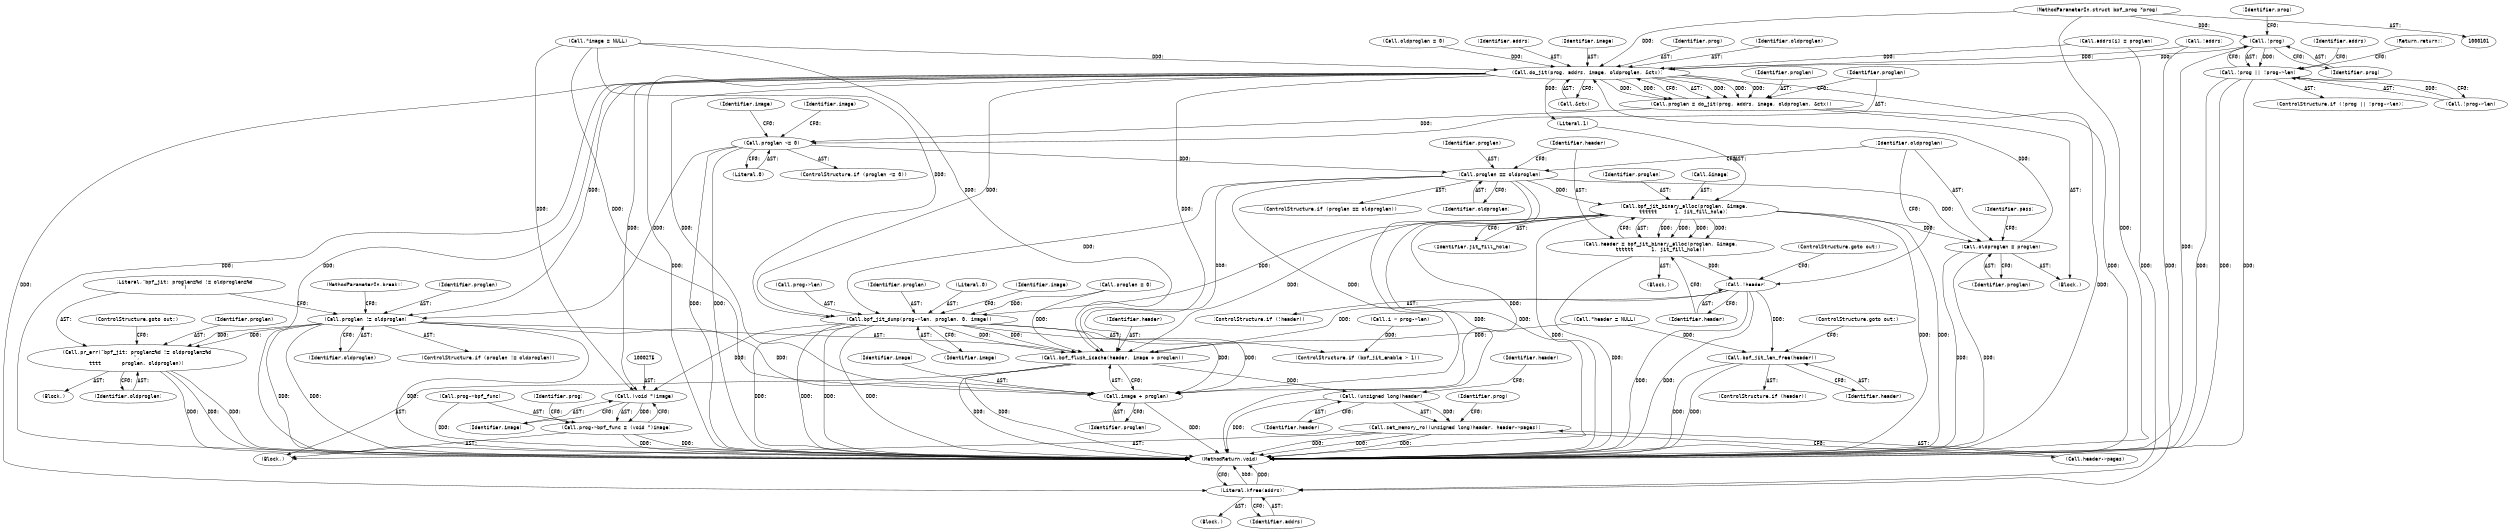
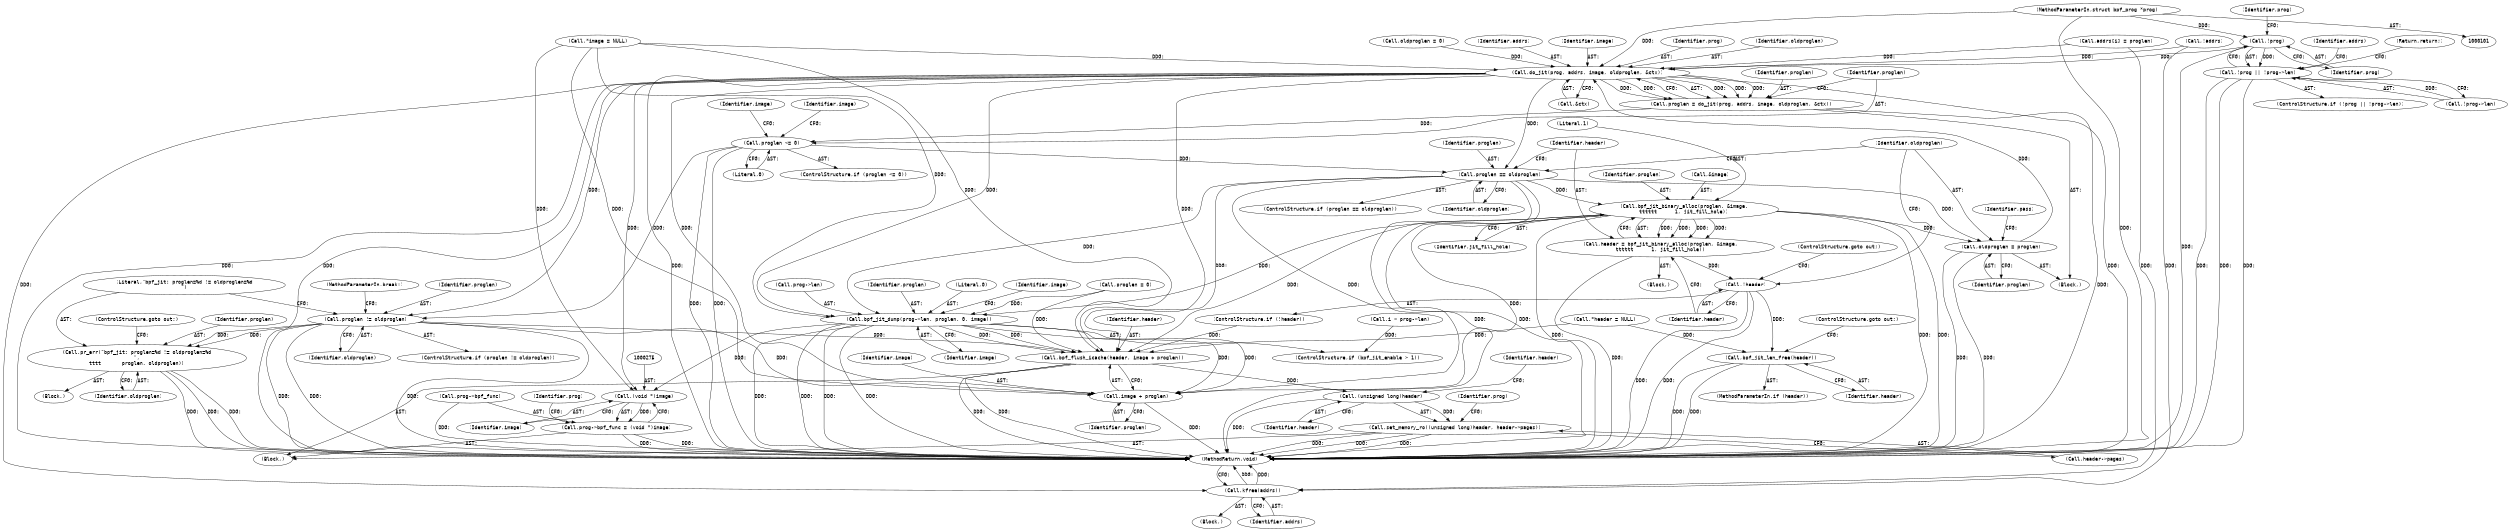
  digraph {
    fontname="DejaVu Sans Mono"
    node [fontname="DejaVu Sans Mono"]
    edge [fontname="DejaVu Sans Mono"]
    n1 [label="(MethodParameterIn,struct bpf_prog *prog)"]
    n2 [label="(Call,!prog)"]
    n3 [label="(Call,do_jit(prog, addrs, image, oldproglen, &ctx))"]
    n4 [label="(MethodReturn,void)"]
    1000101
    n6 [label="(Call,!prog || !prog->len)"]
    n7 [label="(Identifier,prog)"]
    n8 [label="(Call,proglen = do_jit(prog, addrs, image, oldproglen, &ctx))"]
    n9 [label="(Call,proglen != oldproglen)"]
    n10 [label="(Call,bpf_jit_dump(prog->len, proglen, 0, image))"]
    n11 [label="(Call,bpf_flush_icache(header, image + proglen))"]
    n12 [label="(Call,image + proglen)"]
    n13 [label="(Call,(void *)image)"]
    n14 [label="(Call,proglen == oldproglen)"]
-   n15 [label="(Literal,kfree(addrs))"]
+   n15 [label="(Call,kfree(addrs))"]
    n16 [label="(Call,&ctx)"]
    n17 [label="(ControlStructure,if (!prog || !prog->len))"]
    n18 [label="(Call,!prog->len)"]
    n19 [label="(Call,proglen <= 0)"]
    n20 [label="(Block,)"]
    n21 [label="(Call,pr_err(\"bpf_jit: proglen=%d != oldproglen=%d\n\",\n\t\t\t\t       proglen, oldproglen))"]
    n22 [label="(ControlStructure,if (proglen != oldproglen))"]
    n23 [label="(Identifier,oldproglen)"]
    n24 [label="(ControlStructure,if (bpf_jit_enable > 1))"]
    n25 [label="(Identifier,image)"]
    n26 [label="(Call,(unsigned long)header)"]
    n27 [label="(Block,)"]
    n28 [label="(Identifier,proglen)"]
    n29 [label="(Call,prog->bpf_func = (void *)image)"]
    n30 [label="(Identifier,image)"]
    n31 [label="(Call,bpf_jit_binary_alloc(proglen, &image,\n\t\t\t\t\t\t      1, jit_fill_hole))"]
    n32 [label="(Call,oldproglen = proglen)"]
    n33 [label="(ControlStructure,if (proglen == oldproglen))"]
    n34 [label="(Identifier,oldproglen)"]
    n35 [label="(Block,)"]
    n36 [label="(Identifier,addrs)"]
    n37 [label="(ControlStructure,if (proglen <= 0))"]
    n38 [label="(Literal,0)"]
    n39 [label="(Identifier,oldproglen)"]
    n40 [label="(Block,)"]
    n41 [label="(Call,set_memory_ro((unsigned long)header, header->pages))"]
    n42 [label="(Identifier,header)"]
    n43 [label="(Call,header->pages)"]
    n44 [label="(Call,header = bpf_jit_binary_alloc(proglen, &image,\n\t\t\t\t\t\t      1, jit_fill_hole))"]
    n45 [label="(Identifier,jit_fill_hole)"]
    n46 [label="(Identifier,proglen)"]
    n47 [label="(Call,!header)"]
    n48 [label="(Block,)"]
    n49 [label="(Call,bpf_jit_len_free(header))"]
    n50 [label="(ControlStructure,if (!header))"]
    n51 [label="(Identifier,header)"]
    n52 [label="(Identifier,header)"]
-   n53 [label="(ControlStructure,if (header))"]
+   n53 [label="(MethodParameterIn,if (header))"]
    n54 [label="(Identifier,addrs)"]
    n55 [label="(Identifier,proglen)"]
    n56 [label="(Call,prog->len)"]
    n57 [label="(Identifier,image)"]
    n58 [label="(Identifier,proglen)"]
    n59 [label="(Call,proglen = 0)"]
    n60 [label="(Identifier,addrs)"]
    n61 [label="(Identifier,pass)"]
    n62 [label="(ControlStructure,goto out;)"]
    n63 [label="(Identifier,proglen)"]
    n64 [label="(Call,*header = NULL)"]
    n65 [label="(Identifier,image)"]
    n66 [label="(Identifier,proglen)"]
    n67 [label="(Call,prog->bpf_func)"]
    n68 [label="(Identifier,image)"]
    n69 [label="(MethodParameterIn,break;)"]
    n70 [label="(Identifier,proglen)"]
    n71 [label="(ControlStructure,goto out;)"]
    n72 [label="(Literal,0)"]
    n73 [label="(Identifier,prog)"]
    n74 [label="(Identifier,prog)"]
    n75 [label="(Literal,\"bpf_jit: proglen=%d != oldproglen=%d\n\")"]
    n76 [label="(Identifier,oldproglen)"]
    n77 [label="(Call,oldproglen = 0)"]
    n78 [label="(Identifier,header)"]
    n79 [label="(Call,!addrs)"]
    n80 [label="(Identifier,image)"]
    n81 [label="(Identifier,oldproglen)"]
    n82 [label="(Literal,1)"]
    n83 [label="(Identifier,proglen)"]
    n84 [label="(Call,i < prog->len)"]
    n85 [label="(Identifier,proglen)"]
    n86 [label="(Return,return;)"]
    n87 [label="(Call,&image)"]
    n88 [label="(Identifier,prog)"]
    n89 [label="(ControlStructure,goto out;)"]
    n90 [label="(Call,addrs[i] = proglen)"]
    n91 [label="(Identifier,header)"]
    n92 [label="(Identifier,prog)"]
    n93 [label="(Identifier,header)"]
    n94 [label="(Identifier,image)"]
    n95 [label="(Call,*image = NULL)"]
    1000275
    n1 -> n2 [label="DDG: "]
    n1 -> n3 [label="DDG: "]
    n1 -> n4 [label="DDG: "]
    n1 -> 1000101 [label="AST: "]
    n2 -> n3 [label="DDG: "]
    n2 -> n4 [label="DDG: "]
    n2 -> n6 [label="AST: "]
    n2 -> n6 [label="DDG: "]
    n2 -> n7 [label="CFG: "]
    n3 -> n4 [label="DDG: "]
    n3 -> n4 [label="DDG: "]
    n3 -> n4 [label="DDG: "]
    n3 -> n4 [label="DDG: "]
    n3 -> n8 [label="AST: "]
    n3 -> n8 [label="DDG: "]
    n3 -> n8 [label="DDG: "]
    n3 -> n8 [label="DDG: "]
    n3 -> n8 [label="DDG: "]
    n3 -> n8 [label="DDG: "]
    n3 -> n9 [label="DDG: "]
    n3 -> n10 [label="DDG: "]
    n3 -> n11 [label="DDG: "]
    n3 -> n12 [label="DDG: "]
    n3 -> n13 [label="DDG: "]
-   n3 -> n82 [label="DDG: "]
+   n3 -> n14 [label="DDG: "]
    n3 -> n15 [label="DDG: "]
    n3 -> n16 [label="CFG: "]
    n4 -> n15 [label="CFG: "]
    n6 -> n2 [label="CFG: "]
    n6 -> n4 [label="DDG: "]
    n6 -> n4 [label="DDG: "]
    n6 -> n4 [label="DDG: "]
    n6 -> n17 [label="AST: "]
    n6 -> n18 [label="CFG: "]
    n7 -> n2 [label="AST: "]
    n8 -> n3 [label="CFG: "]
    n8 -> n4 [label="DDG: "]
    n8 -> n19 [label="DDG: "]
    n8 -> n20 [label="AST: "]
    n9 -> n4 [label="DDG: "]
    n9 -> n4 [label="DDG: "]
    n9 -> n4 [label="DDG: "]
-   n9 -> n11 [label="AST: "]
+   n9 -> n11 [label="DDG: "]
    n9 -> n12 [label="DDG: "]
    n9 -> n21 [label="DDG: "]
    n9 -> n21 [label="DDG: "]
    n9 -> n22 [label="AST: "]
    n9 -> n23 [label="CFG: "]
    n10 -> n4 [label="DDG: "]
    n10 -> n4 [label="DDG: "]
    n10 -> n4 [label="DDG: "]
    n10 -> n4 [label="DDG: "]
    n10 -> n11 [label="DDG: "]
    n10 -> n11 [label="DDG: "]
    n10 -> n12 [label="DDG: "]
    n10 -> n12 [label="DDG: "]
    n10 -> n13 [label="DDG: "]
    n10 -> n24 [label="AST: "]
    n10 -> n25 [label="CFG: "]
    n11 -> n4 [label="DDG: "]
    n11 -> n4 [label="DDG: "]
    n11 -> n12 [label="CFG: "]
    n11 -> n26 [label="DDG: "]
    n11 -> n27 [label="AST: "]
    n12 -> n4 [label="DDG: "]
    n12 -> n11 [label="AST: "]
    n12 -> n28 [label="CFG: "]
    n13 -> n29 [label="AST: "]
    n13 -> n29 [label="DDG: "]
    n13 -> n30 [label="CFG: "]
    n14 -> n4 [label="DDG: "]
    n14 -> n4 [label="DDG: "]
    n14 -> n10 [label="DDG: "]
    n14 -> n11 [label="DDG: "]
    n14 -> n12 [label="DDG: "]
    n14 -> n31 [label="DDG: "]
    n14 -> n32 [label="DDG: "]
    n14 -> n33 [label="AST: "]
    n14 -> n34 [label="CFG: "]
    n15 -> n4 [label="DDG: "]
    n15 -> n4 [label="DDG: "]
    n15 -> n35 [label="AST: "]
    n15 -> n36 [label="CFG: "]
    n16 -> n3 [label="AST: "]
    n18 -> n6 [label="AST: "]
    n18 -> n6 [label="DDG: "]
    n19 -> n4 [label="DDG: "]
    n19 -> n4 [label="DDG: "]
    n19 -> n9 [label="DDG: "]
    n19 -> n14 [label="DDG: "]
    n19 -> n37 [label="AST: "]
    n19 -> n38 [label="CFG: "]
    n21 -> n4 [label="DDG: "]
    n21 -> n4 [label="DDG: "]
    n21 -> n4 [label="DDG: "]
    n21 -> n39 [label="CFG: "]
    n21 -> n40 [label="AST: "]
    n23 -> n9 [label="AST: "]
    n25 -> n10 [label="AST: "]
    n26 -> n4 [label="DDG: "]
    n26 -> n41 [label="AST: "]
    n26 -> n41 [label="DDG: "]
    n26 -> n42 [label="CFG: "]
    n28 -> n12 [label="AST: "]
    n29 -> n4 [label="DDG: "]
    n29 -> n4 [label="DDG: "]
    n29 -> n13 [label="CFG: "]
    n29 -> n27 [label="AST: "]
    n30 -> n13 [label="AST: "]
    n31 -> n4 [label="DDG: "]
    n31 -> n4 [label="DDG: "]
    n31 -> n4 [label="DDG: "]
    n31 -> n10 [label="DDG: "]
    n31 -> n11 [label="DDG: "]
    n31 -> n12 [label="DDG: "]
    n31 -> n32 [label="DDG: "]
    n31 -> n44 [label="AST: "]
    n31 -> n44 [label="DDG: "]
    n31 -> n44 [label="DDG: "]
    n31 -> n44 [label="DDG: "]
    n31 -> n44 [label="DDG: "]
    n31 -> n45 [label="CFG: "]
    n32 -> n3 [label="DDG: "]
    n32 -> n4 [label="DDG: "]
    n32 -> n4 [label="DDG: "]
    n32 -> n20 [label="AST: "]
    n32 -> n46 [label="CFG: "]
    n34 -> n14 [label="AST: "]
    n36 -> n15 [label="AST: "]
    n38 -> n19 [label="AST: "]
    n39 -> n21 [label="AST: "]
    n41 -> n4 [label="DDG: "]
    n41 -> n4 [label="DDG: "]
    n41 -> n4 [label="DDG: "]
    n41 -> n27 [label="AST: "]
    n41 -> n43 [label="CFG: "]
    n42 -> n26 [label="AST: "]
    n43 -> n41 [label="AST: "]
    n44 -> n4 [label="DDG: "]
    n44 -> n31 [label="CFG: "]
    n44 -> n47 [label="DDG: "]
    n44 -> n48 [label="AST: "]
    n45 -> n31 [label="AST: "]
    n46 -> n32 [label="AST: "]
    n47 -> n4 [label="DDG: "]
    n47 -> n4 [label="DDG: "]
-   n47 -> n11 [label="DDG: "]
+   n50 -> n11 [label="DDG: "]
    n47 -> n49 [label="DDG: "]
    n47 -> n50 [label="AST: "]
    n47 -> n51 [label="CFG: "]
    n49 -> n4 [label="DDG: "]
    n49 -> n4 [label="DDG: "]
    n49 -> n52 [label="CFG: "]
    n49 -> n53 [label="AST: "]
    n51 -> n44 [label="CFG: "]
    n51 -> n47 [label="AST: "]
    n52 -> n49 [label="AST: "]
    n54 -> n3 [label="AST: "]
    n55 -> n8 [label="AST: "]
    n56 -> n10 [label="AST: "]
    n57 -> n3 [label="AST: "]
    n58 -> n21 [label="AST: "]
    n59 -> n10 [label="DDG: "]
    n59 -> n11 [label="DDG: "]
    n60 -> n6 [label="CFG: "]
    n61 -> n32 [label="CFG: "]
    n62 -> n49 [label="CFG: "]
    n63 -> n14 [label="AST: "]
    n64 -> n11 [label="DDG: "]
    n64 -> n49 [label="DDG: "]
    n65 -> n12 [label="AST: "]
    n66 -> n10 [label="AST: "]
    n67 -> n4 [label="DDG: "]
    n67 -> n29 [label="AST: "]
    n68 -> n19 [label="CFG: "]
    n69 -> n9 [label="CFG: "]
    n70 -> n9 [label="AST: "]
    n71 -> n21 [label="CFG: "]
    n72 -> n10 [label="AST: "]
    n73 -> n2 [label="CFG: "]
    n74 -> n3 [label="AST: "]
    n75 -> n9 [label="CFG: "]
    n75 -> n21 [label="AST: "]
    n76 -> n3 [label="AST: "]
    n77 -> n3 [label="DDG: "]
    n78 -> n14 [label="CFG: "]
    n78 -> n44 [label="AST: "]
    n79 -> n3 [label="DDG: "]
    n79 -> n15 [label="DDG: "]
    n80 -> n10 [label="CFG: "]
    n81 -> n14 [label="CFG: "]
    n81 -> n32 [label="AST: "]
    n81 -> n47 [label="CFG: "]
    n82 -> n31 [label="AST: "]
    n83 -> n8 [label="CFG: "]
    n83 -> n19 [label="AST: "]
    n84 -> n24 [label="DDG: "]
    n85 -> n31 [label="AST: "]
    n86 -> n6 [label="CFG: "]
    n87 -> n31 [label="AST: "]
    n88 -> n29 [label="CFG: "]
    n89 -> n47 [label="CFG: "]
    n90 -> n3 [label="DDG: "]
    n90 -> n15 [label="DDG: "]
    n91 -> n26 [label="CFG: "]
    n92 -> n41 [label="CFG: "]
    n93 -> n11 [label="AST: "]
    n94 -> n19 [label="CFG: "]
    n95 -> n3 [label="DDG: "]
    n95 -> n10 [label="DDG: "]
    n95 -> n11 [label="DDG: "]
    n95 -> n12 [label="DDG: "]
    n95 -> n13 [label="DDG: "]
    1000275 -> n13 [label="AST: "]
  }
